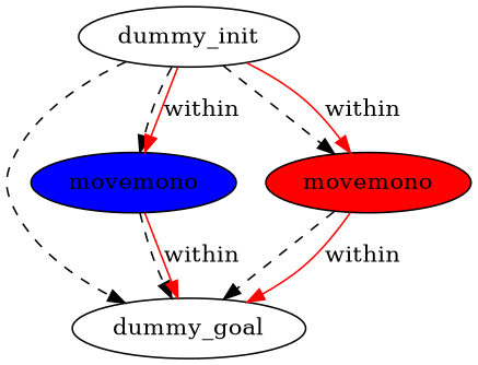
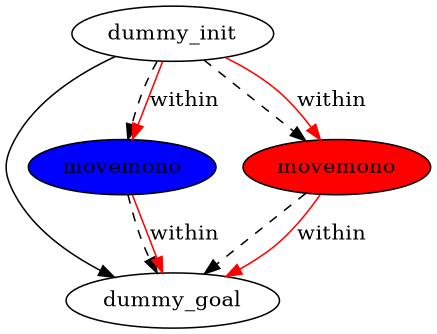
  digraph {
    node [fillcolor=white style=filled]
    edge [color=black style=dashed]
    n1 [label=dummy_init]
    n2 [label=dummy_goal]
    n3 [fillcolor=blue label=movemono]
    n4 [fillcolor=red label=movemono]
-   n1 -> n2
+   n1 -> n2 [style=solid]
    n1 -> n3
    n1 -> n3 [color=red label=within style=""]
    n1 -> n4
    n1 -> n4 [color=red label=within style=""]
    n3 -> n2
    n3 -> n2 [color=red label=within style=""]
    n4 -> n2
    n4 -> n2 [color=red label=within style=""]
  }
